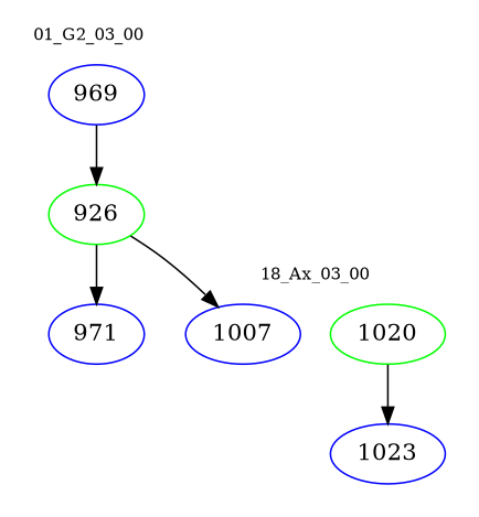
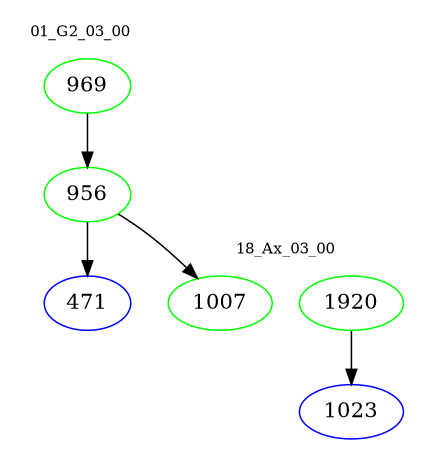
  digraph {
    node [color=green]
    edge [color=black]
-   n1 [label=1020]
-   n2 [color=blue label=1007]
+   n1 [label=1920]
+   n2 [label=1007]
    n3 [color=blue label=1023]
-   n4 [color=blue label=969]
-   n5 [label=926]
-   n6 [color=blue label=971]
+   n4 [label=969]
+   n5 [label=956]
+   n6 [color=blue label=471]
    subgraph cluster_1 {
      color=white
      fontsize=10
      label="18_Ax_03_00"
      n1
      n2
      n3
    }
    subgraph cluster_2 {
      color=white
      fontsize=10
      label="01_G2_03_00"
      n4
      n5
      n6
    }
    n1 -> n3
    n4 -> n5
    n5 -> n2
    n5 -> n6
  }
